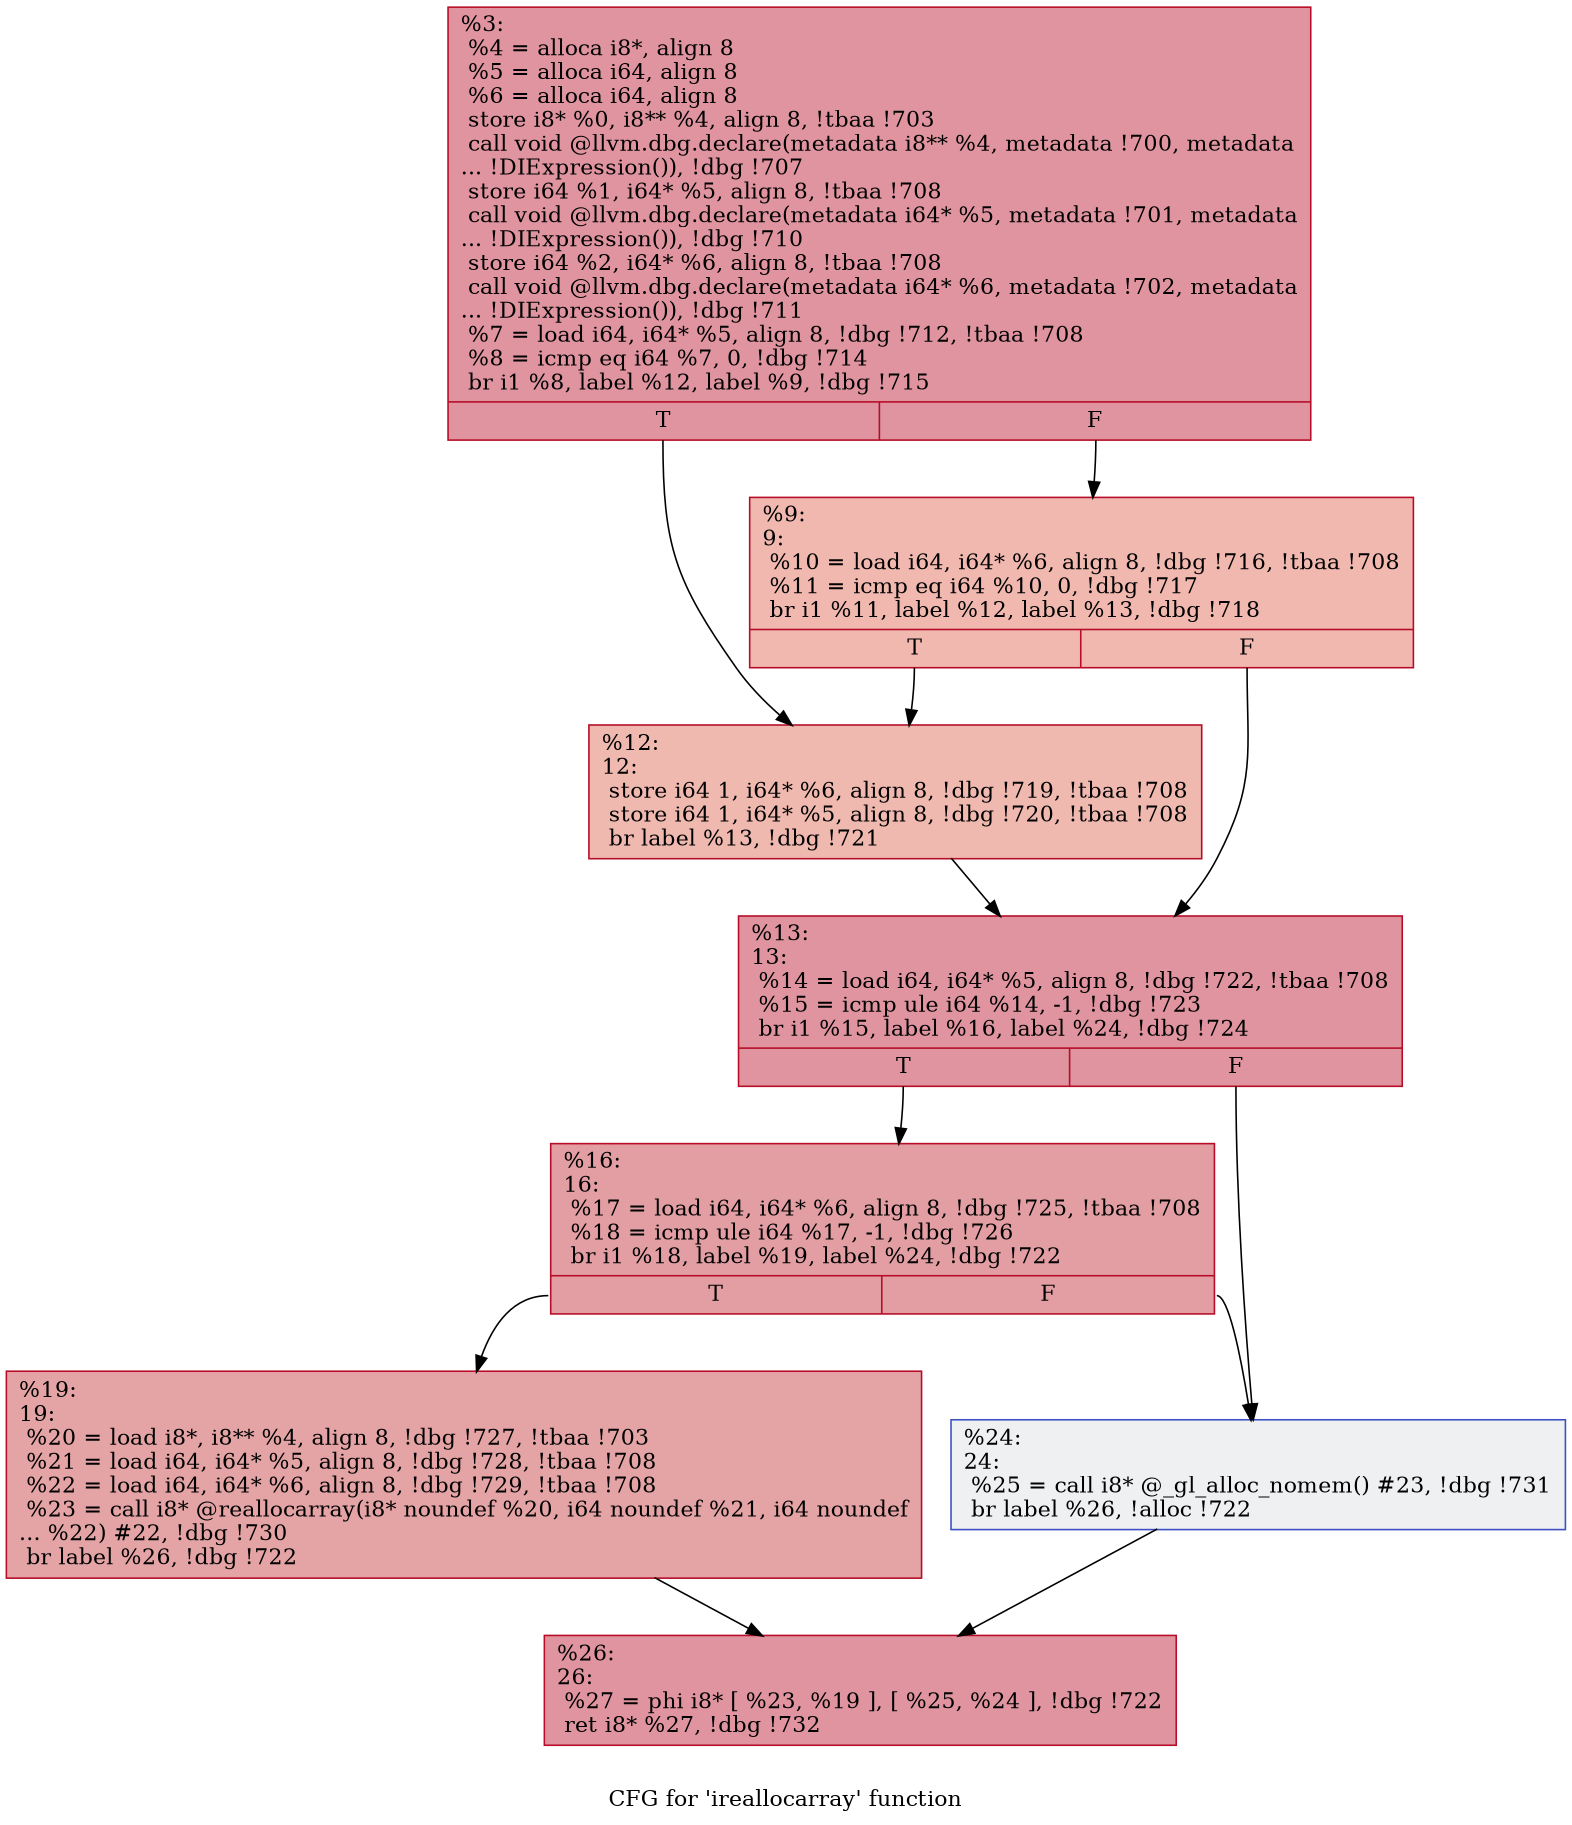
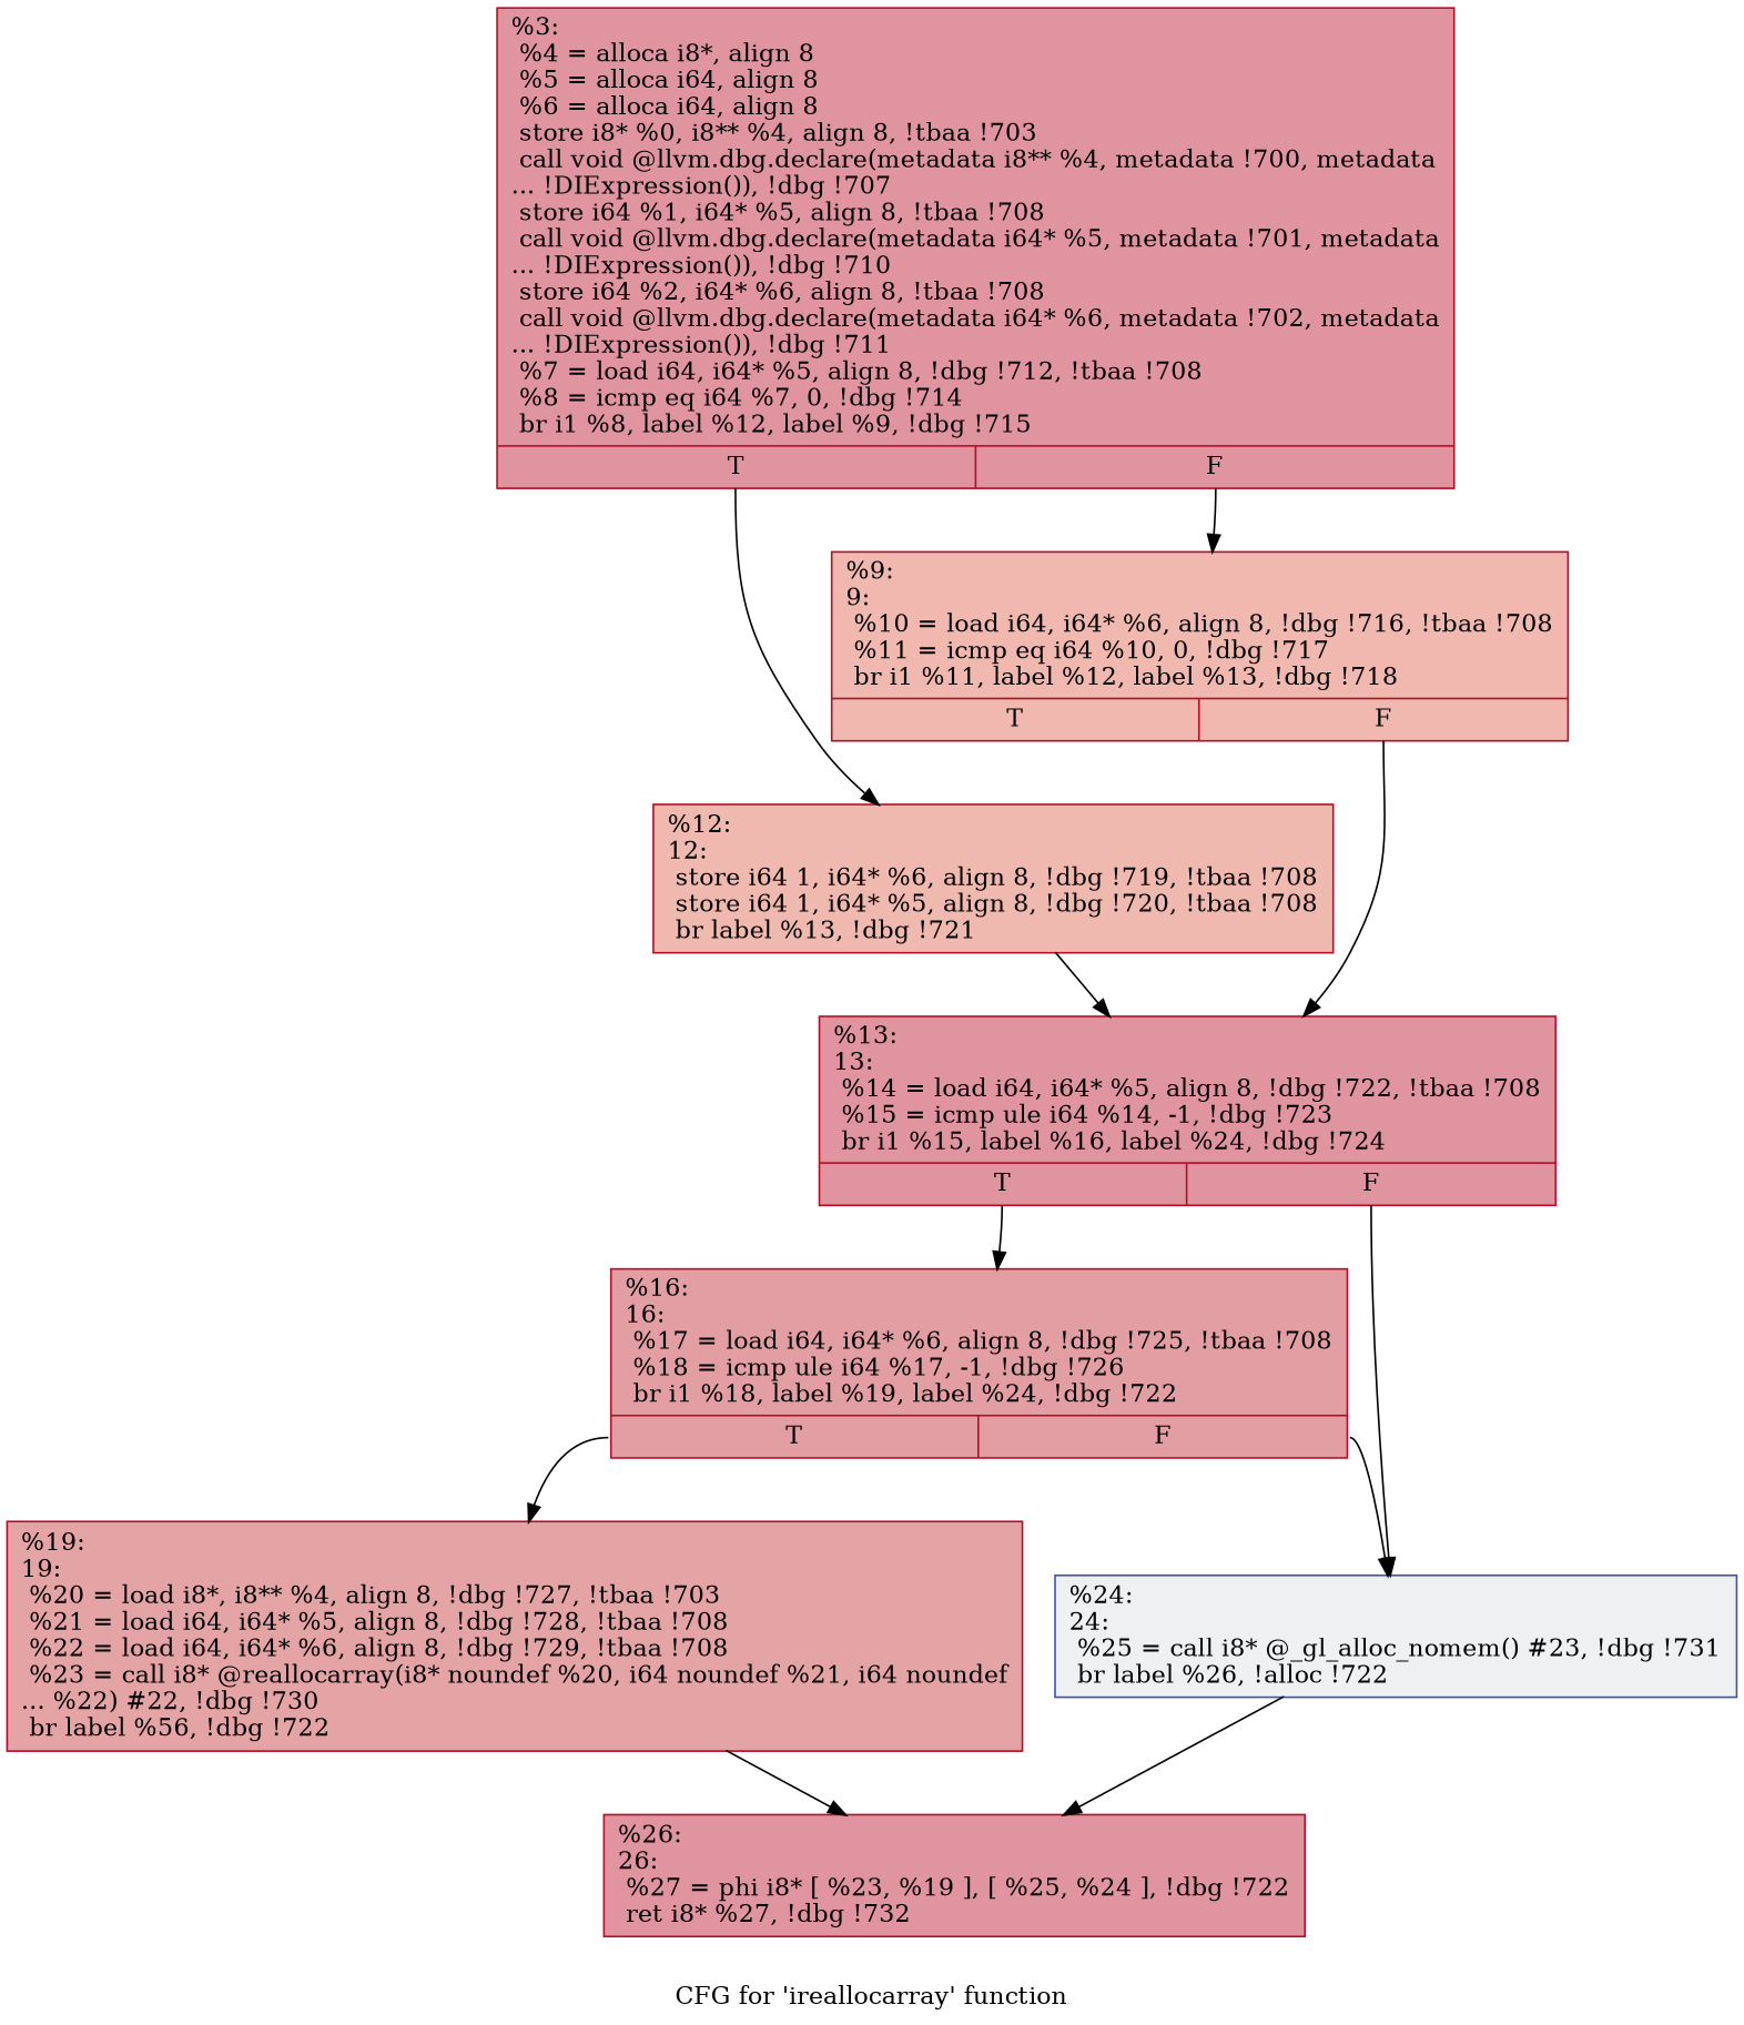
  digraph {
    label="CFG for 'ireallocarray' function"
    node [color="#b70d28ff" fillcolor="#b70d2870" shape=record style=filled]
    edge [tailport=s0]
    n1 [label="{%3:\l  %4 = alloca i8*, align 8\l  %5 = alloca i64, align 8\l  %6 = alloca i64, align 8\l  store i8* %0, i8** %4, align 8, !tbaa !703\l  call void @llvm.dbg.declare(metadata i8** %4, metadata !700, metadata\l... !DIExpression()), !dbg !707\l  store i64 %1, i64* %5, align 8, !tbaa !708\l  call void @llvm.dbg.declare(metadata i64* %5, metadata !701, metadata\l... !DIExpression()), !dbg !710\l  store i64 %2, i64* %6, align 8, !tbaa !708\l  call void @llvm.dbg.declare(metadata i64* %6, metadata !702, metadata\l... !DIExpression()), !dbg !711\l  %7 = load i64, i64* %5, align 8, !dbg !712, !tbaa !708\l  %8 = icmp eq i64 %7, 0, !dbg !714\l  br i1 %8, label %12, label %9, !dbg !715\l|{<s0>T|<s1>F}}"]
    n2 [fillcolor="#de614d70" label="{%12:\l12:                                               \l  store i64 1, i64* %6, align 8, !dbg !719, !tbaa !708\l  store i64 1, i64* %5, align 8, !dbg !720, !tbaa !708\l  br label %13, !dbg !721\l}"]
    n3 [fillcolor="#dc5d4a70" label="{%9:\l9:                                                \l  %10 = load i64, i64* %6, align 8, !dbg !716, !tbaa !708\l  %11 = icmp eq i64 %10, 0, !dbg !717\l  br i1 %11, label %12, label %13, !dbg !718\l|{<s0>T|<s1>F}}"]
    n4 [label="{%13:\l13:                                               \l  %14 = load i64, i64* %5, align 8, !dbg !722, !tbaa !708\l  %15 = icmp ule i64 %14, -1, !dbg !723\l  br i1 %15, label %16, label %24, !dbg !724\l|{<s0>T|<s1>F}}"]
    n5 [fillcolor="#be242e70" label="{%16:\l16:                                               \l  %17 = load i64, i64* %6, align 8, !dbg !725, !tbaa !708\l  %18 = icmp ule i64 %17, -1, !dbg !726\l  br i1 %18, label %19, label %24, !dbg !722\l|{<s0>T|<s1>F}}"]
    n6 [color="#3d50c3ff" fillcolor="#d9dce170" label="{%24:\l24:                                               \l  %25 = call i8* @_gl_alloc_nomem() #23, !dbg !731\l  br label %26, !alloc !722\l}"]
-   n7 [fillcolor="#c32e3170" label="{%19:\l19:                                               \l  %20 = load i8*, i8** %4, align 8, !dbg !727, !tbaa !703\l  %21 = load i64, i64* %5, align 8, !dbg !728, !tbaa !708\l  %22 = load i64, i64* %6, align 8, !dbg !729, !tbaa !708\l  %23 = call i8* @reallocarray(i8* noundef %20, i64 noundef %21, i64 noundef\l... %22) #22, !dbg !730\l  br label %26, !dbg !722\l}"]
+   n7 [fillcolor="#c32e3170" label="{%19:\l19:                                               \l  %20 = load i8*, i8** %4, align 8, !dbg !727, !tbaa !703\l  %21 = load i64, i64* %5, align 8, !dbg !728, !tbaa !708\l  %22 = load i64, i64* %6, align 8, !dbg !729, !tbaa !708\l  %23 = call i8* @reallocarray(i8* noundef %20, i64 noundef %21, i64 noundef\l... %22) #22, !dbg !730\l  br label %56, !dbg !722\l}"]
    n8 [label="{%26:\l26:                                               \l  %27 = phi i8* [ %23, %19 ], [ %25, %24 ], !dbg !722\l  ret i8* %27, !dbg !732\l}"]
    n1 -> n2
    n1 -> n3 [tailport=s1]
    n2 -> n4
-   n3 -> n2
    n3 -> n4 [tailport=s1]
    n4 -> n5
    n4 -> n6 [tailport=s1]
    n5 -> n6 [tailport=s1]
    n5 -> n7
    n6 -> n8
    n7 -> n8
  }
